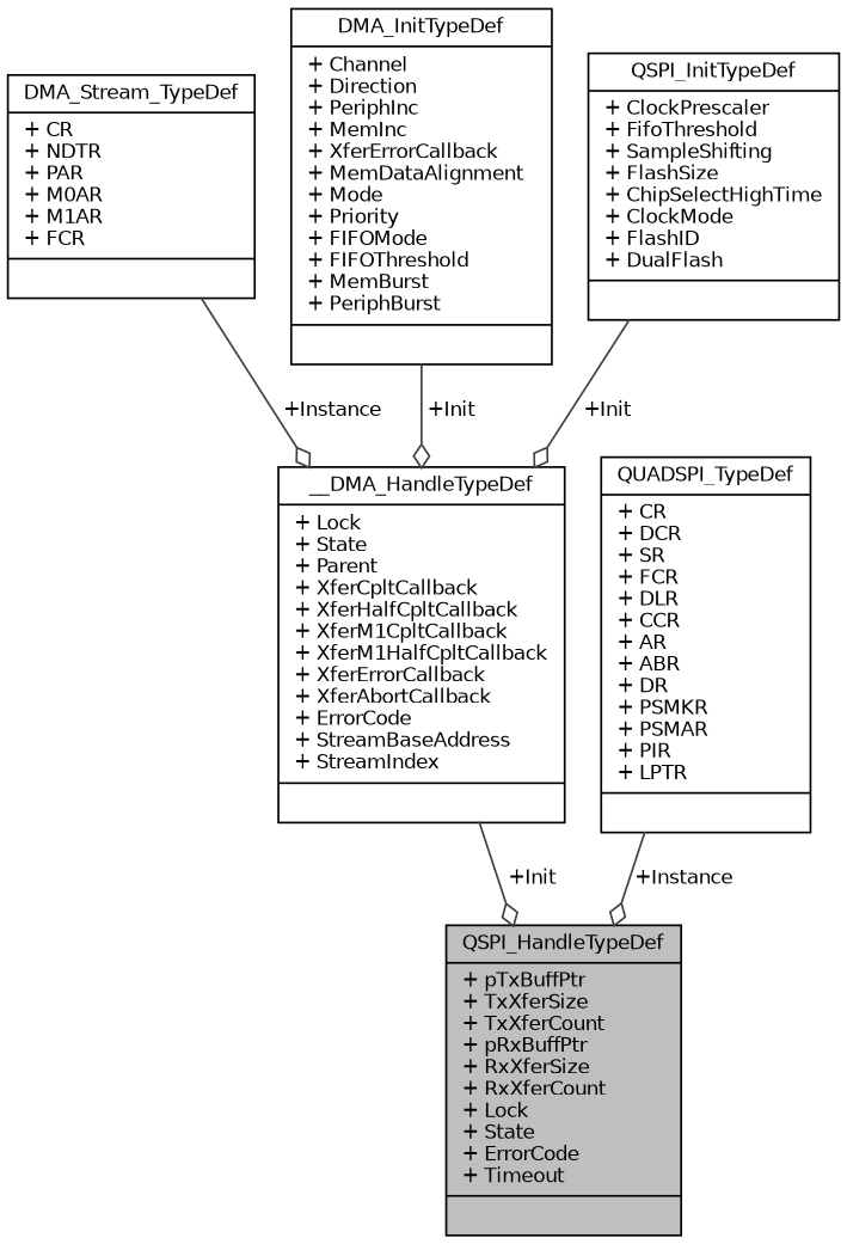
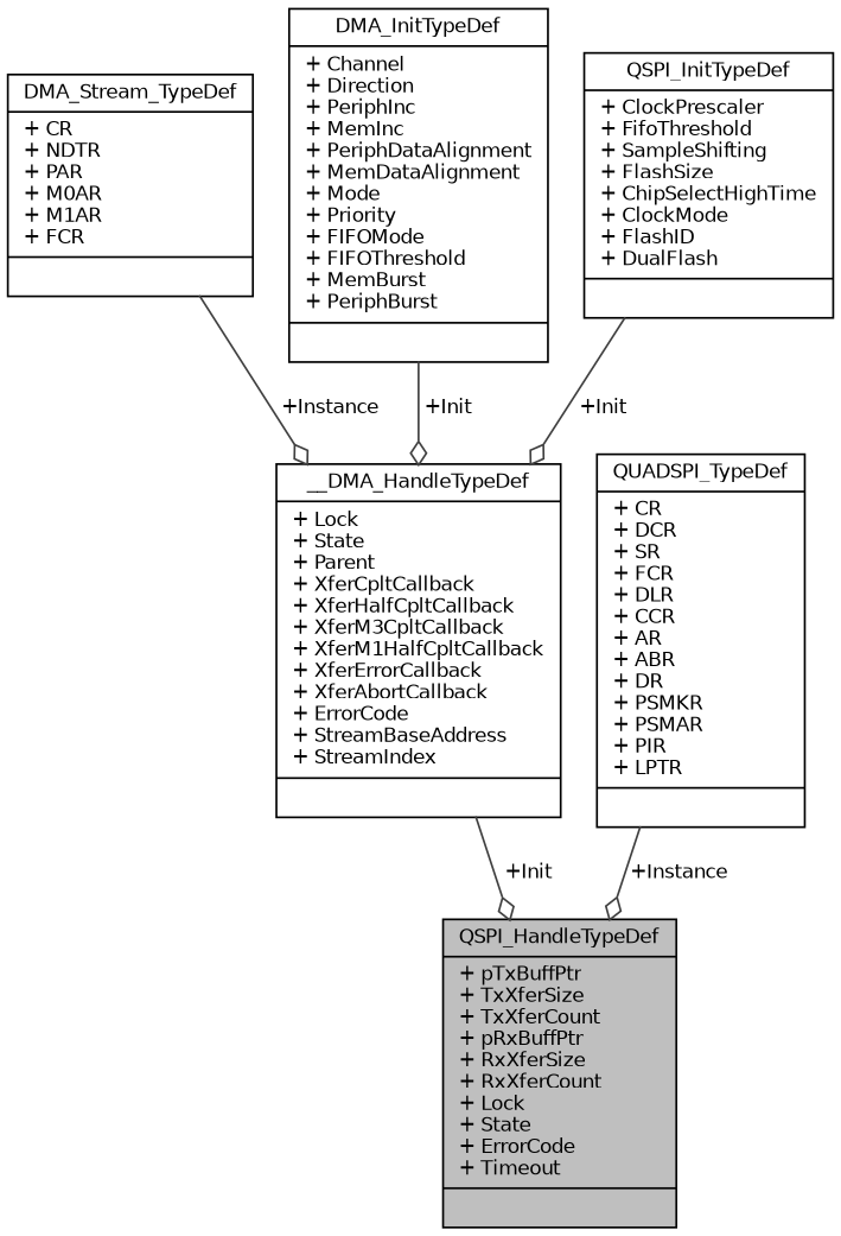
  digraph {
    node [color=black fillcolor=white fontname=Helvetica fontsize=10 shape=record style=filled]
    edge [arrowhead=odiamond color=grey25 fontname=Helvetica fontsize=10 labelfontname=Helvetica labelfontsize=10 style=solid]
    n1 [fillcolor=grey75 fontcolor=black height=0.2 label="{QSPI_HandleTypeDef\n|+ pTxBuffPtr\l+ TxXferSize\l+ TxXferCount\l+ pRxBuffPtr\l+ RxXferSize\l+ RxXferCount\l+ Lock\l+ State\l+ ErrorCode\l+ Timeout\l|}" width=0.4]
-   n2 [height=0.2 label="{__DMA_HandleTypeDef\n|+ Lock\l+ State\l+ Parent\l+ XferCpltCallback\l+ XferHalfCpltCallback\l+ XferM1CpltCallback\l+ XferM1HalfCpltCallback\l+ XferErrorCallback\l+ XferAbortCallback\l+ ErrorCode\l+ StreamBaseAddress\l+ StreamIndex\l|}" width=0.4]
+   n2 [height=0.2 label="{__DMA_HandleTypeDef\n|+ Lock\l+ State\l+ Parent\l+ XferCpltCallback\l+ XferHalfCpltCallback\l+ XferM3CpltCallback\l+ XferM1HalfCpltCallback\l+ XferErrorCallback\l+ XferAbortCallback\l+ ErrorCode\l+ StreamBaseAddress\l+ StreamIndex\l|}" width=0.4]
    n3 [height=0.2 label="{DMA_Stream_TypeDef\n|+ CR\l+ NDTR\l+ PAR\l+ M0AR\l+ M1AR\l+ FCR\l|}" width=0.4]
-   n4 [height=0.2 label="{DMA_InitTypeDef\n|+ Channel\l+ Direction\l+ PeriphInc\l+ MemInc\l+ XferErrorCallback\l+ MemDataAlignment\l+ Mode\l+ Priority\l+ FIFOMode\l+ FIFOThreshold\l+ MemBurst\l+ PeriphBurst\l|}" width=0.4]
+   n4 [height=0.2 label="{DMA_InitTypeDef\n|+ Channel\l+ Direction\l+ PeriphInc\l+ MemInc\l+ PeriphDataAlignment\l+ MemDataAlignment\l+ Mode\l+ Priority\l+ FIFOMode\l+ FIFOThreshold\l+ MemBurst\l+ PeriphBurst\l|}" width=0.4]
    n5 [height=0.2 label="{QSPI_InitTypeDef\n|+ ClockPrescaler\l+ FifoThreshold\l+ SampleShifting\l+ FlashSize\l+ ChipSelectHighTime\l+ ClockMode\l+ FlashID\l+ DualFlash\l|}" width=0.4]
    n6 [height=0.2 label="{QUADSPI_TypeDef\n|+ CR\l+ DCR\l+ SR\l+ FCR\l+ DLR\l+ CCR\l+ AR\l+ ABR\l+ DR\l+ PSMKR\l+ PSMAR\l+ PIR\l+ LPTR\l|}" width=0.4]
    n2 -> n1 [label=" +Init"]
    n3 -> n2 [label=" +Instance"]
    n4 -> n2 [label=" +Init"]
    n5 -> n2 [label=" +Init"]
    n6 -> n1 [label=" +Instance"]
  }
